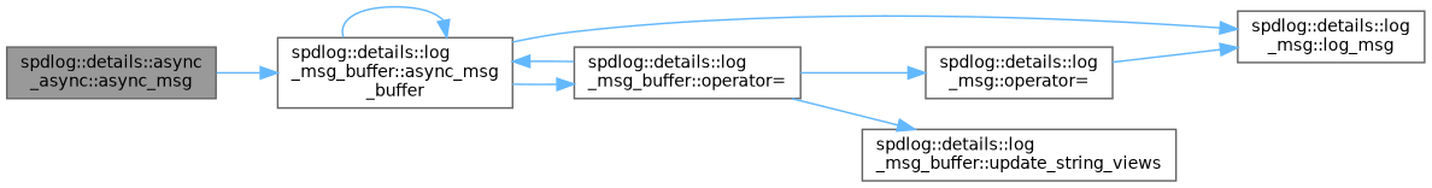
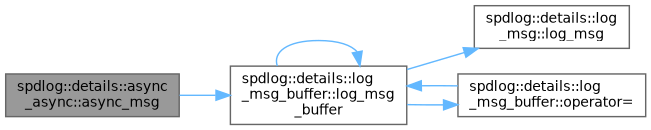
  digraph {
    rankdir=LR
    node [color=grey40 fillcolor=white fontname=Helvetica fontsize=10 shape=box style=filled]
    edge [color=steelblue1 fontname=Helvetica fontsize=10 labelfontname=Helvetica labelfontsize=10 style=solid]
    n1 [color=gray40 fillcolor=grey60 fontcolor=black height=0.2 label="spdlog::details::async\l_async::async_msg" width=0.4]
-   n2 [height=0.2 label="spdlog::details::log\l_msg_buffer::async_msg\l_buffer" width=0.4]
+   n2 [height=0.2 label="spdlog::details::log\l_msg_buffer::log_msg\l_buffer" width=0.4]
    n3 [height=0.2 label="spdlog::details::log\l_msg::log_msg" width=0.4]
    n4 [height=0.2 label="spdlog::details::log\l_msg_buffer::operator=" width=0.4]
-   n5 [height=0.2 label="spdlog::details::log\l_msg::operator=" width=0.4]
-   n6 [height=0.2 label="spdlog::details::log\l_msg_buffer::update_string_views" width=0.4]
    n1 -> n2
    n2 -> n2
    n2 -> n3
    n2 -> n4
    n4 -> n2
-   n4 -> n5
-   n4 -> n6
-   n5 -> n3
  }
